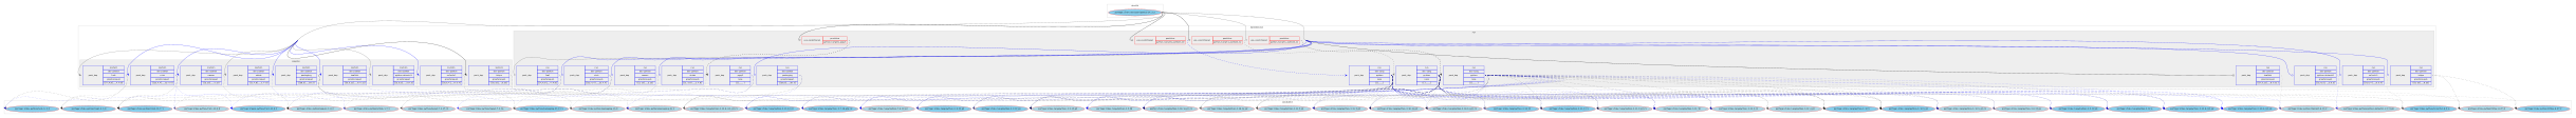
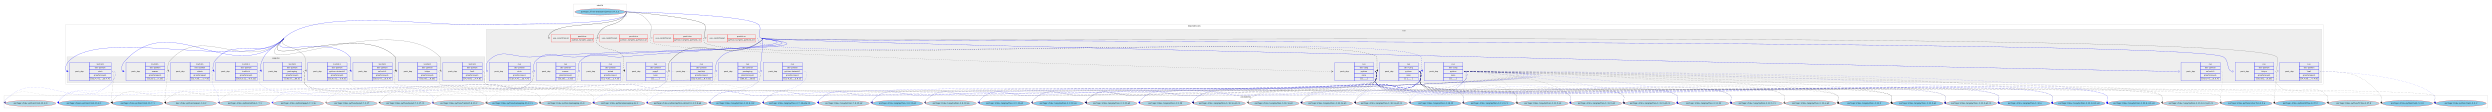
  digraph {
    compound=true
    concentrate=true
    fontname="JetBrains Mono"
    fontsize=10
    newrank=true
    rankdir=TB
    ranksep=1.5
    node [color=red fillcolor=lightblue fontname="JetBrains Mono" fontsize=10 style=filled]
    edge [arrowhead=vee color=blue fontname="JetBrains Mono" headport=w style=dotted tailport=e weight=100]
    n1 [fillcolor=skyblue label="portage://net-analyzer/pontos-24.3.2" width=4]
    n2 [color=blue label=<<TABLE BORDER="0" CELLBORDER="1" CELLSPACING="0" CELLPADDING="4" WIDTH="220"><TR><TD ROWSPAN="6" CELLPADDING="30">pack_dep</TD></TR><TR><TD WIDTH="110">install</TD></TR><TR><TD>dev-python</TD></TR><TR><TD>colorful</TD></TR><TR><TD>greaterequal</TD></TR><TR><TD>[[0,5,4],,,0.5.4]</TD></TR></TABLE>> shape=none fillcolor="" style=""]
    n3 [color=blue label=<<TABLE BORDER="0" CELLBORDER="1" CELLSPACING="0" CELLPADDING="4" WIDTH="220"><TR><TD ROWSPAN="6" CELLPADDING="30">pack_dep</TD></TR><TR><TD WIDTH="110">install</TD></TR><TR><TD>dev-python</TD></TR><TR><TD>httpx</TD></TR><TR><TD>greaterequal</TD></TR><TR><TD>[[0,23],,,0.23]</TD></TR></TABLE>> shape=none fillcolor="" style=""]
    n4 [color=blue label=<<TABLE BORDER="0" CELLBORDER="1" CELLSPACING="0" CELLPADDING="4" WIDTH="220"><TR><TD ROWSPAN="6" CELLPADDING="30">pack_dep</TD></TR><TR><TD WIDTH="110">install</TD></TR><TR><TD>dev-python</TD></TR><TR><TD>lxml</TD></TR><TR><TD>greaterequal</TD></TR><TR><TD>[[4,9,0],,,4.9.0]</TD></TR></TABLE>> shape=none fillcolor="" style=""]
    n5 [color=blue label=<<TABLE BORDER="0" CELLBORDER="1" CELLSPACING="0" CELLPADDING="4" WIDTH="220"><TR><TD ROWSPAN="6" CELLPADDING="30">pack_dep</TD></TR><TR><TD WIDTH="110">install</TD></TR><TR><TD>dev-python</TD></TR><TR><TD>packaging</TD></TR><TR><TD>greaterequal</TD></TR><TR><TD>[[20,3],,,20.3]</TD></TR></TABLE>> shape=none fillcolor="" style=""]
    n6 [color=blue label=<<TABLE BORDER="0" CELLBORDER="1" CELLSPACING="0" CELLPADDING="4" WIDTH="220"><TR><TD ROWSPAN="6" CELLPADDING="30">pack_dep</TD></TR><TR><TD WIDTH="110">install</TD></TR><TR><TD>dev-python</TD></TR><TR><TD>python-dateutil</TD></TR><TR><TD>greaterequal</TD></TR><TR><TD>[[2,8,2],,,2.8.2]</TD></TR></TABLE>> shape=none fillcolor="" style=""]
    n7 [color=blue label=<<TABLE BORDER="0" CELLBORDER="1" CELLSPACING="0" CELLPADDING="4" WIDTH="220"><TR><TD ROWSPAN="6" CELLPADDING="30">pack_dep</TD></TR><TR><TD WIDTH="110">install</TD></TR><TR><TD>dev-python</TD></TR><TR><TD>rich</TD></TR><TR><TD>greaterequal</TD></TR><TR><TD>[[12,4,4],,,12.4.4]</TD></TR></TABLE>> shape=none fillcolor="" style=""]
    n8 [color=blue label=<<TABLE BORDER="0" CELLBORDER="1" CELLSPACING="0" CELLPADDING="4" WIDTH="220"><TR><TD ROWSPAN="6" CELLPADDING="30">pack_dep</TD></TR><TR><TD WIDTH="110">install</TD></TR><TR><TD>dev-python</TD></TR><TR><TD>semver</TD></TR><TR><TD>greaterequal</TD></TR><TR><TD>[[2,13],,,2.13]</TD></TR></TABLE>> shape=none fillcolor="" style=""]
    n9 [color=blue label=<<TABLE BORDER="0" CELLBORDER="1" CELLSPACING="0" CELLPADDING="4" WIDTH="220"><TR><TD ROWSPAN="6" CELLPADDING="30">pack_dep</TD></TR><TR><TD WIDTH="110">install</TD></TR><TR><TD>dev-python</TD></TR><TR><TD>shtab</TD></TR><TR><TD>greaterequal</TD></TR><TR><TD>[[1,7,0],,,1.7.0]</TD></TR></TABLE>> shape=none fillcolor="" style=""]
    n10 [color=blue label=<<TABLE BORDER="0" CELLBORDER="1" CELLSPACING="0" CELLPADDING="4" WIDTH="220"><TR><TD ROWSPAN="6" CELLPADDING="30">pack_dep</TD></TR><TR><TD WIDTH="110">install</TD></TR><TR><TD>dev-python</TD></TR><TR><TD>tomlkit</TD></TR><TR><TD>greaterequal</TD></TR><TR><TD>[[0,5,11],,,0.5.11]</TD></TR></TABLE>> shape=none fillcolor="" style=""]
    n11 [color=blue label=<<TABLE BORDER="0" CELLBORDER="1" CELLSPACING="0" CELLPADDING="4" WIDTH="220"><TR><TD ROWSPAN="6" CELLPADDING="30">pack_dep</TD></TR><TR><TD WIDTH="110">run</TD></TR><TR><TD>dev-python</TD></TR><TR><TD>pypy3</TD></TR><TR><TD>none</TD></TR><TR><TD>[[],,,,]</TD></TR></TABLE>> shape=none fillcolor="" style=""]
    n12 [label=<<TABLE BORDER="0" CELLBORDER="1" CELLSPACING="0" CELLPADDING="4"><TR><TD ROWSPAN="3" CELLPADDING="10">use_conditional</TD></TR><TR><TD>positive</TD></TR><TR><TD>python_targets_pypy3</TD></TR></TABLE>> shape=none fillcolor="" style=""]
    n13 [color=blue label=<<TABLE BORDER="0" CELLBORDER="1" CELLSPACING="0" CELLPADDING="4" WIDTH="220"><TR><TD ROWSPAN="6" CELLPADDING="30">pack_dep</TD></TR><TR><TD WIDTH="110">run</TD></TR><TR><TD>dev-lang</TD></TR><TR><TD>python</TD></TR><TR><TD>none</TD></TR><TR><TD>[[],,,,]</TD></TR></TABLE>> shape=none fillcolor="" style=""]
    n14 [label=<<TABLE BORDER="0" CELLBORDER="1" CELLSPACING="0" CELLPADDING="4"><TR><TD ROWSPAN="3" CELLPADDING="10">use_conditional</TD></TR><TR><TD>positive</TD></TR><TR><TD>python_targets_python3_10</TD></TR></TABLE>> shape=none fillcolor="" style=""]
    n15 [color=blue label=<<TABLE BORDER="0" CELLBORDER="1" CELLSPACING="0" CELLPADDING="4" WIDTH="220"><TR><TD ROWSPAN="6" CELLPADDING="30">pack_dep</TD></TR><TR><TD WIDTH="110">run</TD></TR><TR><TD>dev-lang</TD></TR><TR><TD>python</TD></TR><TR><TD>none</TD></TR><TR><TD>[[],,,,]</TD></TR></TABLE>> shape=none fillcolor="" style=""]
    n16 [label=<<TABLE BORDER="0" CELLBORDER="1" CELLSPACING="0" CELLPADDING="4"><TR><TD ROWSPAN="3" CELLPADDING="10">use_conditional</TD></TR><TR><TD>positive</TD></TR><TR><TD>python_targets_python3_11</TD></TR></TABLE>> shape=none fillcolor="" style=""]
    n17 [color=blue label=<<TABLE BORDER="0" CELLBORDER="1" CELLSPACING="0" CELLPADDING="4" WIDTH="220"><TR><TD ROWSPAN="6" CELLPADDING="30">pack_dep</TD></TR><TR><TD WIDTH="110">run</TD></TR><TR><TD>dev-lang</TD></TR><TR><TD>python</TD></TR><TR><TD>none</TD></TR><TR><TD>[[],,,,]</TD></TR></TABLE>> shape=none fillcolor="" style=""]
    n18 [label=<<TABLE BORDER="0" CELLBORDER="1" CELLSPACING="0" CELLPADDING="4"><TR><TD ROWSPAN="3" CELLPADDING="10">use_conditional</TD></TR><TR><TD>positive</TD></TR><TR><TD>python_targets_python3_12</TD></TR></TABLE>> shape=none fillcolor="" style=""]
    n19 [color=blue label=<<TABLE BORDER="0" CELLBORDER="1" CELLSPACING="0" CELLPADDING="4" WIDTH="220"><TR><TD ROWSPAN="6" CELLPADDING="30">pack_dep</TD></TR><TR><TD WIDTH="110">run</TD></TR><TR><TD>dev-python</TD></TR><TR><TD>colorful</TD></TR><TR><TD>greaterequal</TD></TR><TR><TD>[[0,5,4],,,0.5.4]</TD></TR></TABLE>> shape=none fillcolor="" style=""]
    n20 [color=blue label=<<TABLE BORDER="0" CELLBORDER="1" CELLSPACING="0" CELLPADDING="4" WIDTH="220"><TR><TD ROWSPAN="6" CELLPADDING="30">pack_dep</TD></TR><TR><TD WIDTH="110">run</TD></TR><TR><TD>dev-python</TD></TR><TR><TD>httpx</TD></TR><TR><TD>greaterequal</TD></TR><TR><TD>[[0,23],,,0.23]</TD></TR></TABLE>> shape=none fillcolor="" style=""]
    n21 [color=blue label=<<TABLE BORDER="0" CELLBORDER="1" CELLSPACING="0" CELLPADDING="4" WIDTH="220"><TR><TD ROWSPAN="6" CELLPADDING="30">pack_dep</TD></TR><TR><TD WIDTH="110">run</TD></TR><TR><TD>dev-python</TD></TR><TR><TD>lxml</TD></TR><TR><TD>greaterequal</TD></TR><TR><TD>[[4,9,0],,,4.9.0]</TD></TR></TABLE>> shape=none fillcolor="" style=""]
    n22 [color=blue label=<<TABLE BORDER="0" CELLBORDER="1" CELLSPACING="0" CELLPADDING="4" WIDTH="220"><TR><TD ROWSPAN="6" CELLPADDING="30">pack_dep</TD></TR><TR><TD WIDTH="110">run</TD></TR><TR><TD>dev-python</TD></TR><TR><TD>python-dateutil</TD></TR><TR><TD>greaterequal</TD></TR><TR><TD>[[2,8,2],,,2.8.2]</TD></TR></TABLE>> shape=none fillcolor="" style=""]
    n23 [color=blue label=<<TABLE BORDER="0" CELLBORDER="1" CELLSPACING="0" CELLPADDING="4" WIDTH="220"><TR><TD ROWSPAN="6" CELLPADDING="30">pack_dep</TD></TR><TR><TD WIDTH="110">run</TD></TR><TR><TD>dev-python</TD></TR><TR><TD>packaging</TD></TR><TR><TD>greaterequal</TD></TR><TR><TD>[[20,3],,,20.3]</TD></TR></TABLE>> shape=none fillcolor="" style=""]
    n24 [color=blue label=<<TABLE BORDER="0" CELLBORDER="1" CELLSPACING="0" CELLPADDING="4" WIDTH="220"><TR><TD ROWSPAN="6" CELLPADDING="30">pack_dep</TD></TR><TR><TD WIDTH="110">run</TD></TR><TR><TD>dev-python</TD></TR><TR><TD>rich</TD></TR><TR><TD>greaterequal</TD></TR><TR><TD>[[12,4,4],,,12.4.4]</TD></TR></TABLE>> shape=none fillcolor="" style=""]
    n25 [color=blue label=<<TABLE BORDER="0" CELLBORDER="1" CELLSPACING="0" CELLPADDING="4" WIDTH="220"><TR><TD ROWSPAN="6" CELLPADDING="30">pack_dep</TD></TR><TR><TD WIDTH="110">run</TD></TR><TR><TD>dev-python</TD></TR><TR><TD>semver</TD></TR><TR><TD>greaterequal</TD></TR><TR><TD>[[2,13],,,2.13]</TD></TR></TABLE>> shape=none fillcolor="" style=""]
    n26 [color=blue label=<<TABLE BORDER="0" CELLBORDER="1" CELLSPACING="0" CELLPADDING="4" WIDTH="220"><TR><TD ROWSPAN="6" CELLPADDING="30">pack_dep</TD></TR><TR><TD WIDTH="110">run</TD></TR><TR><TD>dev-python</TD></TR><TR><TD>shtab</TD></TR><TR><TD>greaterequal</TD></TR><TR><TD>[[1,7,0],,,1.7.0]</TD></TR></TABLE>> shape=none fillcolor="" style=""]
    n27 [color=blue label=<<TABLE BORDER="0" CELLBORDER="1" CELLSPACING="0" CELLPADDING="4" WIDTH="220"><TR><TD ROWSPAN="6" CELLPADDING="30">pack_dep</TD></TR><TR><TD WIDTH="110">run</TD></TR><TR><TD>dev-python</TD></TR><TR><TD>tomlkit</TD></TR><TR><TD>greaterequal</TD></TR><TR><TD>[[0,5,11],,,0.5.11]</TD></TR></TABLE>> shape=none fillcolor="" style=""]
    n28 [fillcolor=skyblue label="portage://dev-python/colorful-0.5.6" width=4]
    n29 [fillcolor=skyblue label="portage://dev-python/lxml-5.3.0" width=4]
    n30 [fillcolor=skyblue label="portage://dev-python/lxml-5.2.2" width=4]
    n31 [fillcolor=skyblue label="portage://dev-python/httpx-0.27.2" width=4]
    n32 [label="portage://dev-python/httpx-0.27.0" width=4]
    n33 [label="portage://dev-python/packaging-24.1" width=4]
    n34 [label="portage://dev-python/packaging-24.0" width=4]
    n35 [fillcolor=skyblue label="portage://dev-python/packaging-23.2-r1" width=4]
    n36 [label="portage://dev-python/python-dateutil-2.9.0_p0" width=4]
    n37 [fillcolor=skyblue label="portage://pack-python/rich-13.8.1" width=4]
    n38 [label="portage://dev-python/rich-13.8.0" width=4]
    n39 [fillcolor=skyblue label="portage://dev-python/rich-13.7.1" width=4]
-   n40 [label="portage://dev-python/semver-3.0.2" width=4]
+   n40 [label="dev://dev-python/semver-3.0.2" width=4]
    n41 [label="portage://dev-python/shtab-1.7.1" width=4]
    n42 [label="portage://dev-python/tomlkit-0.13.2" width=4]
    n43 [label="portage://dev-python/pypy3-7.3.17-r1" width=4]
+   n44 [label="portage://dev-python/pypy3-7.3.17" width=4]
    n45 [label="portage://dev-python/pypy3-7.3.16" width=4]
    n46 [fillcolor=skyblue label="portage://dev-lang/python-3.13.0_rc2" width=4]
    n47 [label="portage://dev-lang/python-3.13.0_rc1_p3-r1" width=4]
    n48 [fillcolor=skyblue label="portage://dev-lang/python-3.53.0_rc1_p3" width=4]
    n49 [fillcolor=skyblue label="portage://dev-lang/python-3.13.0_rc1_p2" width=4]
    n50 [fillcolor=skyblue label="portage://dev-lang/python-3.12.6" width=4]
    n51 [label="portage://dev-lang/python-3.12.5_p1-r1" width=4]
    n52 [fillcolor=skyblue label="portage://dev-lang/python-3.12.5_p1" width=4]
    n53 [fillcolor=skyblue label="portage://dev-lang/python-3.12.5" width=4]
    n54 [label="portage://dev-lang/python-3.12.4_p3" width=4]
    n55 [label="portage://dev-lang/python-3.12.3-r1" width=4]
    n56 [label="portage://dev-lang/python-3.11.10" width=4]
    n57 [label="portage://dev-lang/python-3.11.9_p2-r1" width=4]
    n58 [label="portage://dev-lang/python-3.11.9_p2" width=4]
    n59 [label="portage://dev-lang/python-3.11.9_p1" width=4]
    n60 [fillcolor=skyblue label="portage://dev-lang/python-3.11.9-r1" width=4]
    n61 [fillcolor=skyblue label="portage://dev-lang/python-3.10.15" width=4]
    n62 [label="portage://dev-lang/python-3.10.14_p3-r1" width=4]
    n63 [label="portage://dev-lang/python-3.10.14_p3" width=4]
    n64 [label="portage://dev-lang/python-3.10.14_p2" width=4]
-   n65 [label="pontos://dev-lang/python-3.10.14_p1-r1" width=4]
+   n65 [label="portage://dev-lang/python-3.10.14_p1-r1" width=4]
    n66 [label="portage://dev-lang/python-3.9.20" width=4]
    n67 [label="portage://dev-lang/python-3.9.19_p5" width=4]
    n68 [fillcolor=skyblue label="portage://dev-lang/python-3.9.19_p4" width=4]
    n69 [fillcolor=skyblue label="portage://dev-lang/python-3.9.19_p3" width=4]
    n70 [label="portage://dev-lang/python-3.8.19_p4" width=4]
    n71 [fillcolor=skyblue label="portage://dev-lang/python-3.8.19_p3" width=4]
    n72 [label="portage://dev-lang/python-7.8.19_p2" width=4]
    n73 [fillcolor=skyblue label="portage://dev-lang/python-2.7.18_p16-r2" width=4]
    subgraph cluster_1 {
      color=gray
      label=<<i>ebuild</i>>
      n1
    }
    subgraph cluster_2 {
      color=gray
      label=<<i>dependencies</i>>
      subgraph cluster_3 {
        color=gray
        fillcolor="#eeeeee"
        label=<<i>compile</i>>
        style=filled
        subgraph sub_4 {
          color=gray
          fillcolor="#eeeeee"
          label=<<i>compile</i>>
          style=filled
          n2
        }
        subgraph sub_5 {
          color=gray
          fillcolor="#eeeeee"
          label=<<i>compile</i>>
          style=filled
          n3
        }
        subgraph sub_6 {
          color=gray
          fillcolor="#eeeeee"
          label=<<i>compile</i>>
          style=filled
          n4
        }
        subgraph sub_7 {
          color=gray
          fillcolor="#eeeeee"
          label=<<i>compile</i>>
          style=filled
          n5
        }
        subgraph sub_8 {
          color=gray
          fillcolor="#eeeeee"
          label=<<i>compile</i>>
          style=filled
          n6
        }
        subgraph sub_9 {
          color=gray
          fillcolor="#eeeeee"
          label=<<i>compile</i>>
          style=filled
          n7
        }
        subgraph sub_10 {
          color=gray
          fillcolor="#eeeeee"
          label=<<i>compile</i>>
          style=filled
          n8
        }
        subgraph sub_11 {
          color=gray
          fillcolor="#eeeeee"
          label=<<i>compile</i>>
          style=filled
          n9
        }
        subgraph sub_12 {
          color=gray
          fillcolor="#eeeeee"
          label=<<i>compile</i>>
          style=filled
          n10
        }
      }
      subgraph cluster_13 {
        color=gray
        fillcolor="#eeeeee"
        label=<<i>compile and run</i>>
        style=filled
      }
      subgraph cluster_14 {
        color=gray
        fillcolor="#eeeeee"
        label=<<i>run</i>>
        style=filled
        subgraph sub_15 {
          color=gray
          fillcolor="#eeeeee"
          label=<<i>run</i>>
          style=filled
          n12
          subgraph sub_16 {
            color=gray
            fillcolor="#eeeeee"
            label=<<i>run</i>>
            style=filled
            n11
          }
        }
        subgraph sub_17 {
          color=gray
          fillcolor="#eeeeee"
          label=<<i>run</i>>
          style=filled
          n14
          subgraph sub_18 {
            color=gray
            fillcolor="#eeeeee"
            label=<<i>run</i>>
            style=filled
            n13
          }
        }
        subgraph sub_19 {
          color=gray
          fillcolor="#eeeeee"
          label=<<i>run</i>>
          style=filled
          n16
          subgraph sub_20 {
            color=gray
            fillcolor="#eeeeee"
            label=<<i>run</i>>
            style=filled
            n15
          }
        }
        subgraph sub_21 {
          color=gray
          fillcolor="#eeeeee"
          label=<<i>run</i>>
          style=filled
          n18
          subgraph sub_22 {
            color=gray
            fillcolor="#eeeeee"
            label=<<i>run</i>>
            style=filled
            n17
          }
        }
        subgraph sub_23 {
          color=gray
          fillcolor="#eeeeee"
          label=<<i>run</i>>
          style=filled
          n19
        }
        subgraph sub_24 {
          color=gray
          fillcolor="#eeeeee"
          label=<<i>run</i>>
          style=filled
          n20
        }
        subgraph sub_25 {
          color=gray
          fillcolor="#eeeeee"
          label=<<i>run</i>>
          style=filled
          n21
        }
        subgraph sub_26 {
          color=gray
          fillcolor="#eeeeee"
          label=<<i>run</i>>
          style=filled
          n22
        }
        subgraph sub_27 {
          color=gray
          fillcolor="#eeeeee"
          label=<<i>run</i>>
          style=filled
          n23
        }
        subgraph sub_28 {
          color=gray
          fillcolor="#eeeeee"
          label=<<i>run</i>>
          style=filled
          n24
        }
        subgraph sub_29 {
          color=gray
          fillcolor="#eeeeee"
          label=<<i>run</i>>
          style=filled
          n25
        }
        subgraph sub_30 {
          color=gray
          fillcolor="#eeeeee"
          label=<<i>run</i>>
          style=filled
          n26
        }
        subgraph sub_31 {
          color=gray
          fillcolor="#eeeeee"
          label=<<i>run</i>>
          style=filled
          n27
        }
      }
    }
    subgraph cluster_32 {
      color=gray
      label=<<i>candidates</i>>
      rank=same
      subgraph sub_33 {
        color=black
        label=<<i>candidates</i>>
        nodesep=1
        rank=same
        n28
      }
      subgraph sub_34 {
        color=black
        label=<<i>candidates</i>>
        nodesep=1
        rank=same
        n29
        n30
      }
      subgraph sub_35 {
        color=black
        label=<<i>candidates</i>>
        nodesep=1
        rank=same
        n31
        n32
      }
      subgraph sub_36 {
        color=black
        label=<<i>candidates</i>>
        nodesep=1
        rank=same
        n33
        n34
        n35
      }
      subgraph sub_37 {
        color=black
        label=<<i>candidates</i>>
        nodesep=1
        rank=same
        n36
      }
      subgraph sub_38 {
        color=black
        label=<<i>candidates</i>>
        nodesep=1
        rank=same
        n37
        n38
        n39
      }
      subgraph sub_39 {
        color=black
        label=<<i>candidates</i>>
        nodesep=1
        rank=same
        n40
      }
      subgraph sub_40 {
        color=black
        label=<<i>candidates</i>>
        nodesep=1
        rank=same
        n41
      }
      subgraph sub_41 {
        color=black
        label=<<i>candidates</i>>
        nodesep=1
        rank=same
        n42
      }
      subgraph sub_42 {
        color=black
        label=<<i>candidates</i>>
        nodesep=1
        rank=same
        n43
+       n44
        n45
      }
      subgraph sub_43 {
        color=black
        label=<<i>candidates</i>>
        nodesep=1
        rank=same
        n46
        n47
        n48
        n49
        n50
        n51
        n52
        n53
        n54
        n55
        n56
        n57
        n58
        n59
        n60
        n61
        n62
        n63
        n64
        n65
        n66
        n67
        n68
        n69
        n70
        n71
        n72
        n73
      }
      subgraph sub_44 {
        color=black
        label=<<i>candidates</i>>
        nodesep=1
        rank=same
        n46
        n47
        n48
        n49
        n50
        n51
        n52
        n53
        n54
        n55
        n56
        n57
        n58
        n59
        n60
        n61
        n62
        n63
        n64
        n65
        n66
        n67
        n68
        n69
        n70
        n71
        n72
        n73
      }
      subgraph sub_45 {
        color=black
        label=<<i>candidates</i>>
        nodesep=1
        rank=same
        n46
        n47
        n48
        n49
        n50
        n51
        n52
        n53
        n54
        n55
        n56
        n57
        n58
        n59
        n60
        n61
        n62
        n63
        n64
        n65
        n66
        n67
        n68
        n69
        n70
        n71
        n72
        n73
      }
      subgraph sub_46 {
        color=black
        label=<<i>candidates</i>>
        nodesep=1
        rank=same
        n28
      }
      subgraph sub_47 {
        color=black
        label=<<i>candidates</i>>
        nodesep=1
        rank=same
        n31
        n32
      }
      subgraph sub_48 {
        color=black
        label=<<i>candidates</i>>
        nodesep=1
        rank=same
        n29
        n30
      }
      subgraph sub_49 {
        color=black
        label=<<i>candidates</i>>
        nodesep=1
        rank=same
        n33
        n34
        n35
      }
      subgraph sub_50 {
        color=black
        label=<<i>candidates</i>>
        nodesep=1
        rank=same
        n36
      }
      subgraph sub_51 {
        color=black
        label=<<i>candidates</i>>
        nodesep=1
        rank=same
        n37
        n38
        n39
      }
      subgraph sub_52 {
        color=black
        label=<<i>candidates</i>>
        nodesep=1
        rank=same
        n40
      }
      subgraph sub_53 {
        color=black
        label=<<i>candidates</i>>
        nodesep=1
        rank=same
        n41
      }
      subgraph sub_54 {
        color=black
        label=<<i>candidates</i>>
        nodesep=1
        rank=same
        n42
      }
    }
    n1 -> n2 [style=solid weight=20]
    n1 -> n3 [color=black style=solid weight=20]
    n1 -> n4 [color=gray40 style=solid weight=20]
    n1 -> n5 [style=solid weight=20]
    n1 -> n6 [color=gray40 style=solid weight=20]
    n1 -> n7 [style=solid weight=20]
    n1 -> n8 [style=solid weight=20]
    n1 -> n9 [color=gray40 style=solid weight=20]
    n1 -> n10 [style=solid weight=20]
    n1 -> n12 [arrowhead=odot color=black style=solid weight=20]
    n1 -> n14 [arrowhead=odot color=black style=solid weight=20]
    n1 -> n16 [arrowhead=odot color=gray40 style=solid weight=20]
    n1 -> n18 [arrowhead=odot color=black style=solid weight=20]
    n1 -> n19 [arrowhead=odot style=solid weight=20]
    n1 -> n20 [arrowhead=odot style=solid weight=20]
    n1 -> n21 [arrowhead=odot color=gray40 style=solid weight=20]
    n1 -> n22 [arrowhead=odot style=solid weight=20]
    n1 -> n23 [arrowhead=odot style=solid weight=20]
    n1 -> n24 [arrowhead=odot style=solid weight=20]
    n1 -> n25 [arrowhead=odot style=solid weight=20]
    n1 -> n26 [arrowhead=odot style=solid weight=20]
    n1 -> n27 [arrowhead=odot color=black style=solid weight=20]
    n2 -> n28 [color=black]
    n3 -> n31 [color=gray40]
    n3 -> n32 [color=gray40]
    n4 -> n29 [color=gray40]
    n4 -> n30 [color=black]
    n5 -> n33 [color=black]
    n5 -> n34 [color=black]
    n5 -> n35 [color=black]
    n6 -> n36 [color=gray40]
    n7 -> n37
    n7 -> n38
    n7 -> n39 [color=black]
    n8 -> n40 [color=black]
    n9 -> n41
    n10 -> n42
    n11 -> n43 [color=black]
+   n11 -> n44 [color=gray40]
    n11 -> n45
    n12 -> n11 [color=black style=dashed weight=20]
    n13 -> n46
    n13 -> n47 [color=black]
    n13 -> n48
    n13 -> n49 [color=black]
    n13 -> n50
    n13 -> n51 [color=gray40]
    n13 -> n52 [color=black]
    n13 -> n53 [color=black]
    n13 -> n54 [color=gray40]
    n13 -> n55 [color=gray40]
    n13 -> n56
    n13 -> n57
    n13 -> n58 [color=black]
    n13 -> n59 [color=gray40]
    n13 -> n60
    n13 -> n61
    n13 -> n62
    n13 -> n63 [color=gray40]
    n13 -> n64 [color=gray40]
    n13 -> n65
    n13 -> n66 [color=gray40]
    n13 -> n67 [color=black]
    n13 -> n68 [color=black]
    n13 -> n69
    n13 -> n70
    n13 -> n71
    n13 -> n72 [color=gray40]
    n13 -> n73 [color=gray40]
    n14 -> n13 [style=dashed weight=20]
    n15 -> n46
    n15 -> n47 [color=gray40]
    n15 -> n48
    n15 -> n49
    n15 -> n50 [color=black]
    n15 -> n51 [color=black]
    n15 -> n52 [color=black]
    n15 -> n53 [color=gray40]
    n15 -> n54 [color=gray40]
    n15 -> n55 [color=black]
    n15 -> n56 [color=black]
    n15 -> n57 [color=gray40]
    n15 -> n58 [color=gray40]
    n15 -> n59 [color=black]
    n15 -> n60 [color=black]
    n15 -> n61 [color=gray40]
    n15 -> n62 [color=gray40]
    n15 -> n63
    n15 -> n64 [color=gray40]
    n15 -> n65
    n15 -> n66
    n15 -> n67
    n15 -> n68
    n15 -> n69
    n15 -> n70 [color=gray40]
    n15 -> n71
    n15 -> n72
    n15 -> n73 [color=gray40]
    n16 -> n15 [color=black style=dashed weight=20]
    n17 -> n46 [color=gray40]
    n17 -> n47 [color=gray40]
    n17 -> n48
    n17 -> n49
    n17 -> n50
    n17 -> n51
    n17 -> n52 [color=black]
    n17 -> n53 [color=black]
    n17 -> n54 [color=gray40]
    n17 -> n55
    n17 -> n56
    n17 -> n57 [color=black]
    n17 -> n58
    n17 -> n59 [color=gray40]
    n17 -> n60 [color=gray40]
    n17 -> n61 [color=gray40]
    n17 -> n62 [color=black]
    n17 -> n63 [color=black]
    n17 -> n64 [color=gray40]
    n17 -> n65 [color=black]
    n17 -> n66
    n17 -> n67 [color=black]
    n17 -> n68 [color=gray40]
    n17 -> n69 [color=gray40]
    n17 -> n70 [color=gray40]
    n17 -> n71 [color=gray40]
    n17 -> n72
    n17 -> n73
    n18 -> n17 [color=gray40 style=dashed weight=20]
    n19 -> n28 [color=gray40]
    n20 -> n31 [color=black]
    n20 -> n32 [color=black]
    n21 -> n29 [color=black]
    n21 -> n30
    n22 -> n36
    n23 -> n33
    n23 -> n34 [color=gray40]
    n23 -> n35 [color=gray40]
    n24 -> n37
    n24 -> n38 [color=gray40]
    n24 -> n39 [color=black]
    n25 -> n40 [color=black]
    n26 -> n41 [color=gray40]
    n27 -> n42 [color=gray40]
  }
